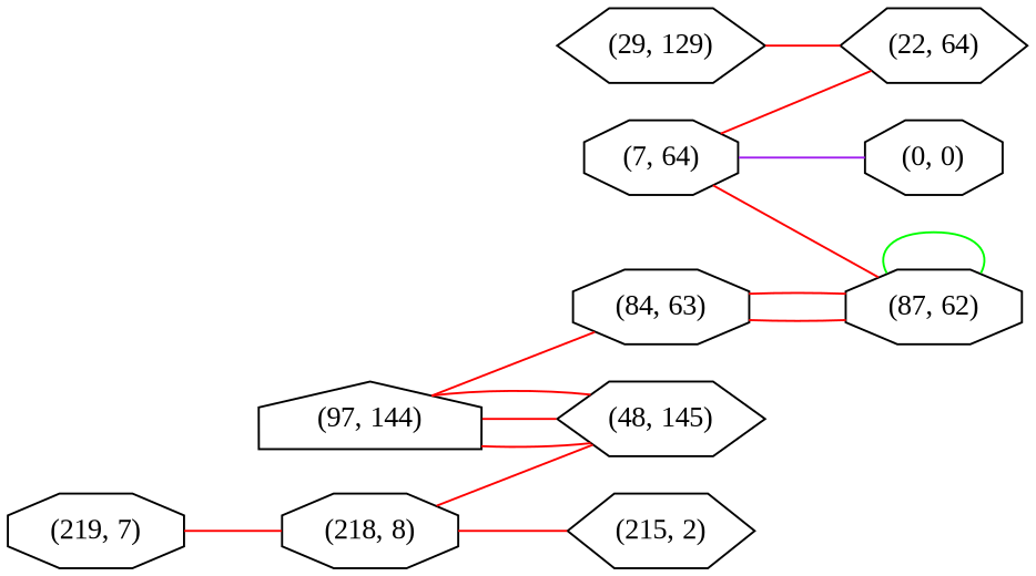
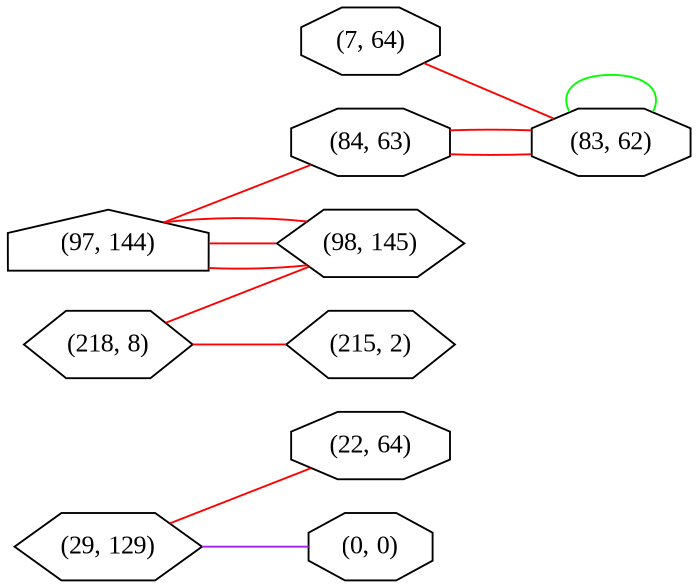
  graph {
    fontname="Liberation Serif"
    rankdir=LR
    node [fontname="Liberation Serif" shape=hexagon]
    edge [color=red fontname="Liberation Serif" weight=1]
    n1 [label="(29, 129)"]
-   "(22, 64)"
+   "(22, 64)" [shape=octagon]
    "(7, 64)" [shape=octagon]
    "(0, 0)" [shape=octagon]
-   "(83, 62)" [shape=octagon label="(87, 62)"]
-   "(219, 7)" [shape=octagon]
-   "(218, 8)" [shape=octagon]
-   "(98, 145)" [label="(48, 145)"]
+   "(83, 62)" [shape=octagon]
+   "(218, 8)"
+   "(98, 145)"
    n9 [label="(215, 2)"]
    "(97, 144)" [shape=house]
    "(84, 63)" [shape=octagon]
    n1 -- "(22, 64)"
-   "(7, 64)" -- "(22, 64)"
-   "(7, 64)" -- "(0, 0)" [color=purple weight=4]
+   n1 -- "(0, 0)" [color=purple weight=4]
    "(7, 64)" -- "(83, 62)"
    "(83, 62)" -- "(83, 62)" [color=green weight=2]
-   "(219, 7)" -- "(218, 8)"
    "(218, 8)" -- "(98, 145)"
    "(218, 8)" -- n9
    "(97, 144)" -- "(98, 145)"
    "(97, 144)" -- "(98, 145)"
    "(97, 144)" -- "(98, 145)"
    "(97, 144)" -- "(84, 63)"
    "(84, 63)" -- "(83, 62)"
    "(84, 63)" -- "(83, 62)"
  }
